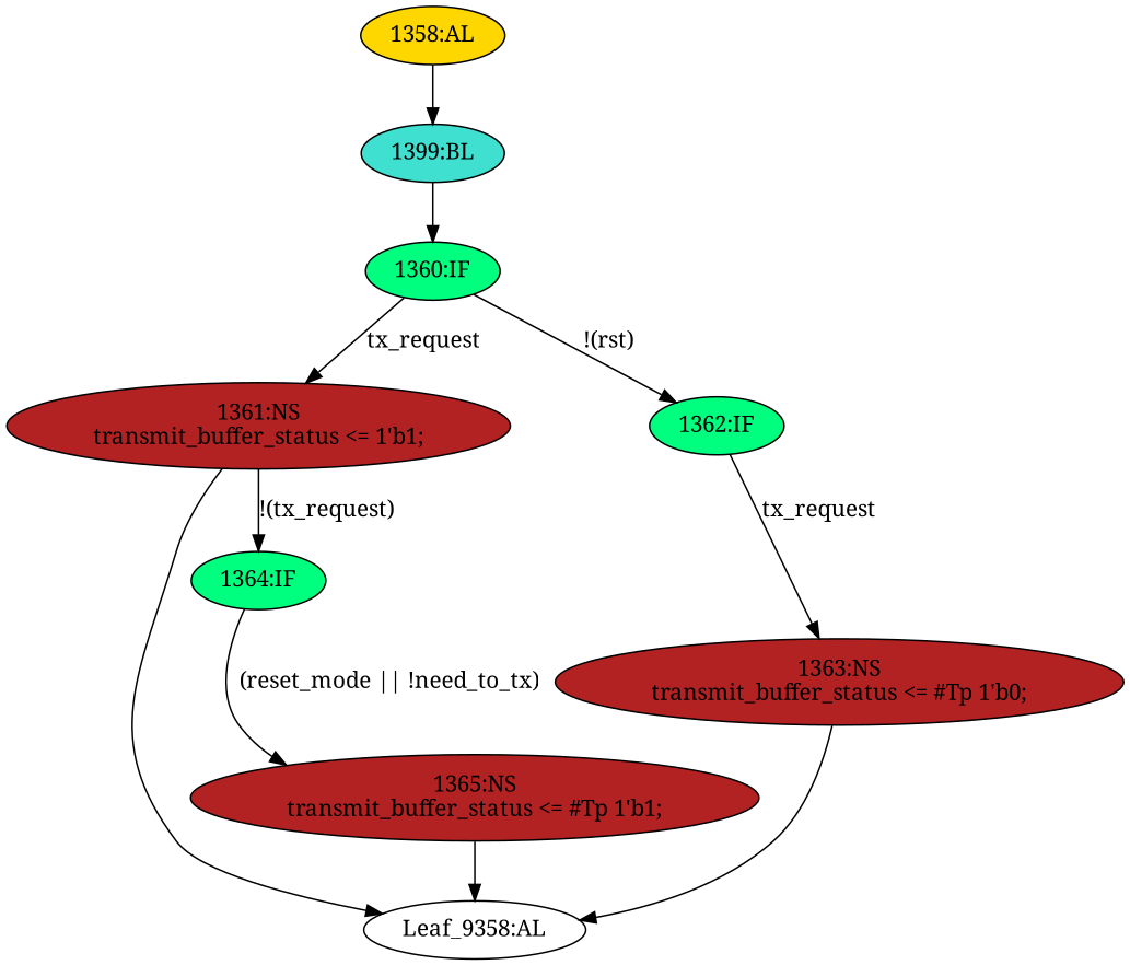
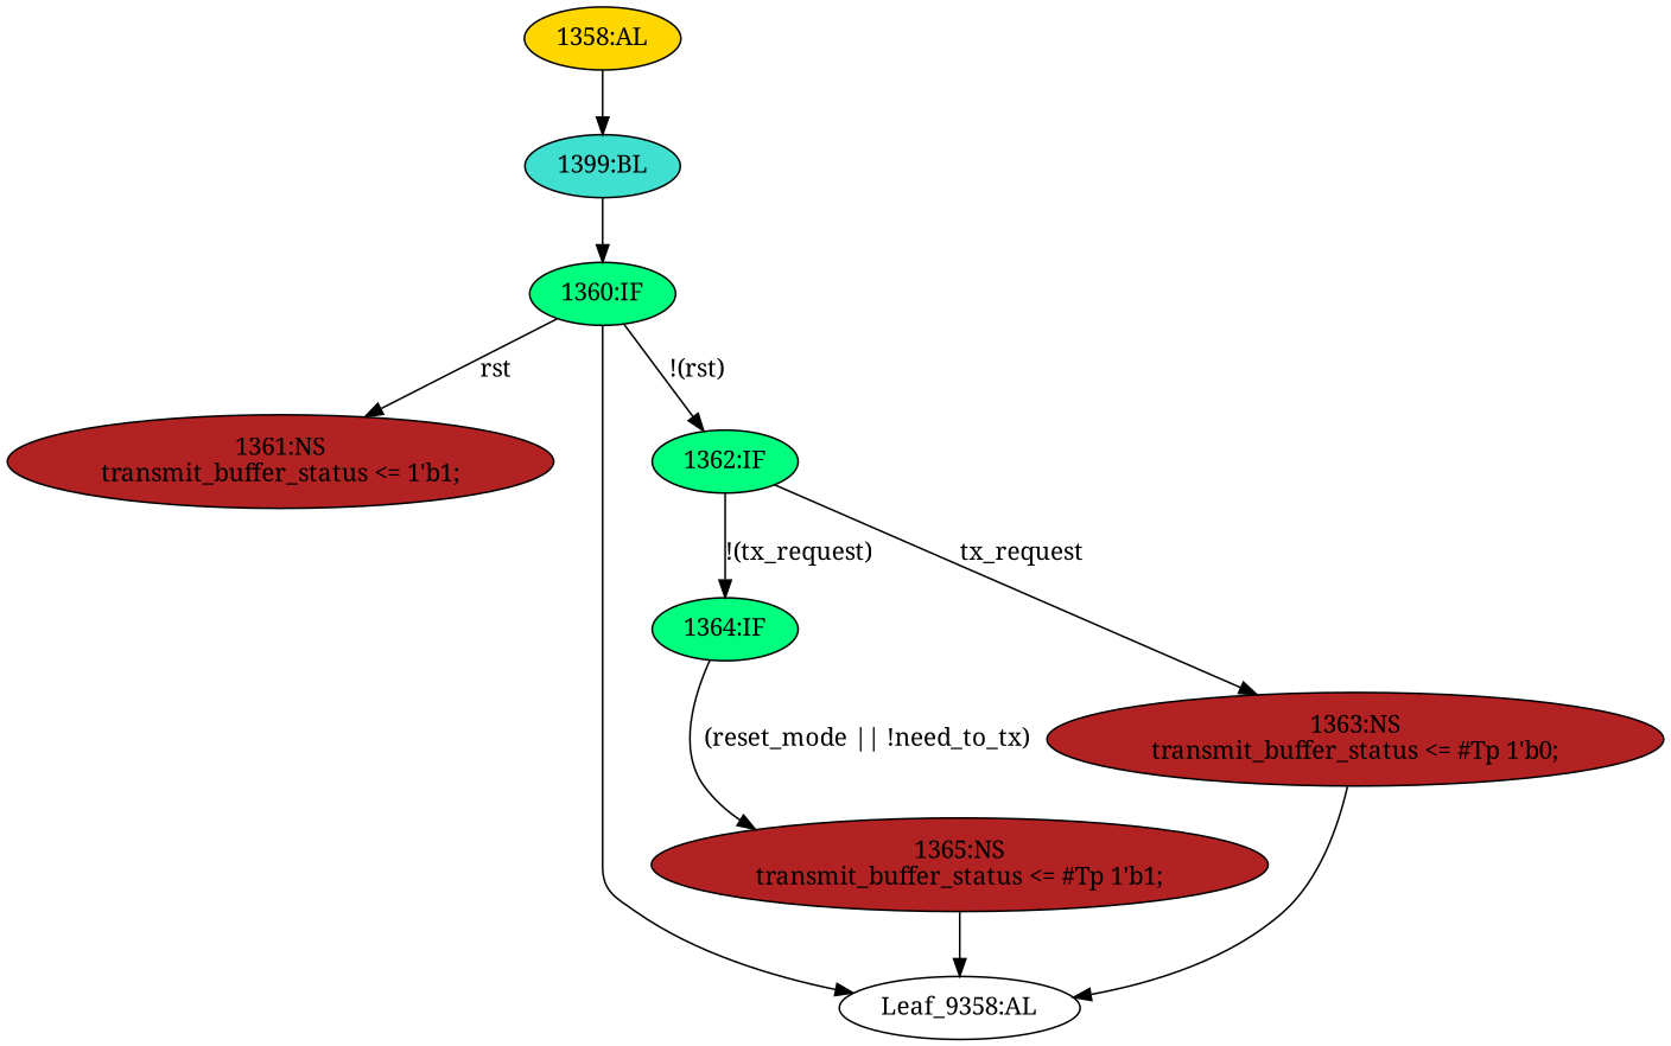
  strict digraph {
    fontname="Noto Serif"
    node [fillcolor=firebrick fontname="Noto Serif" statements="[]" style=filled typ=NonblockingSubstitution]
    edge [cond="[]" fontname="Noto Serif" lineno=None]
    n1 [ast="<pyverilog.vparser.ast.NonblockingSubstitution object at 0x7fd773261a90>" label="1361:NS\ntransmit_buffer_status <= 1'b1;" statements="[<pyverilog.vparser.ast.NonblockingSubstitution object at 0x7fd773261a90>]"]
    n2 [def_var="['transmit_buffer_status']" label="Leaf_9358:AL" fillcolor="" statements="" style="" typ=""]
    n3 [ast="<pyverilog.vparser.ast.IfStatement object at 0x7fd773261c50>" fillcolor=springgreen label="1364:IF" typ=IfStatement]
    n4 [ast="<pyverilog.vparser.ast.NonblockingSubstitution object at 0x7fd773261cd0>" label="1365:NS\ntransmit_buffer_status <= #Tp 1'b1;" statements="[<pyverilog.vparser.ast.NonblockingSubstitution object at 0x7fd773261cd0>]"]
    n5 [ast="<pyverilog.vparser.ast.IfStatement object at 0x7fd773261fd0>" fillcolor=springgreen label="1362:IF" typ=IfStatement]
    n6 [ast="<pyverilog.vparser.ast.NonblockingSubstitution object at 0x7fd773261f90>" label="1363:NS\ntransmit_buffer_status <= #Tp 1'b0;" statements="[<pyverilog.vparser.ast.NonblockingSubstitution object at 0x7fd773261f90>]"]
    n7 [ast="<pyverilog.vparser.ast.Block object at 0x7fd77326e250>" fillcolor=turquoise label="1399:BL" typ=Block]
    n8 [ast="<pyverilog.vparser.ast.IfStatement object at 0x7fd77326e290>" fillcolor=springgreen label="1360:IF" typ=IfStatement]
    n9 [ast="<pyverilog.vparser.ast.Always object at 0x7fd77326e310>" clk_sens=True fillcolor=gold label="1358:AL" sens="['clk', 'rst']" typ=Always use_var="['tx_request', 'rst', 'reset_mode', 'need_to_tx']"]
-   n1 -> n2
+   n8 -> n2
    n3 -> n4 [cond="['reset_mode', 'need_to_tx']" label="(reset_mode || !need_to_tx)" lineno=1364]
    n4 -> n2
-   n1 -> n3 [cond="['tx_request']" label="!(tx_request)" lineno=1362]
+   n5 -> n3 [cond="['tx_request']" label="!(tx_request)" lineno=1362]
    n5 -> n6 [cond="['tx_request']" label=tx_request lineno=1362]
    n6 -> n2
    n7 -> n8
-   n8 -> n1 [cond="['rst']" label=tx_request lineno=1360]
+   n8 -> n1 [cond="['rst']" label=rst lineno=1360]
    n8 -> n5 [cond="['rst']" label="!(rst)" lineno=1360]
    n9 -> n7
  }
